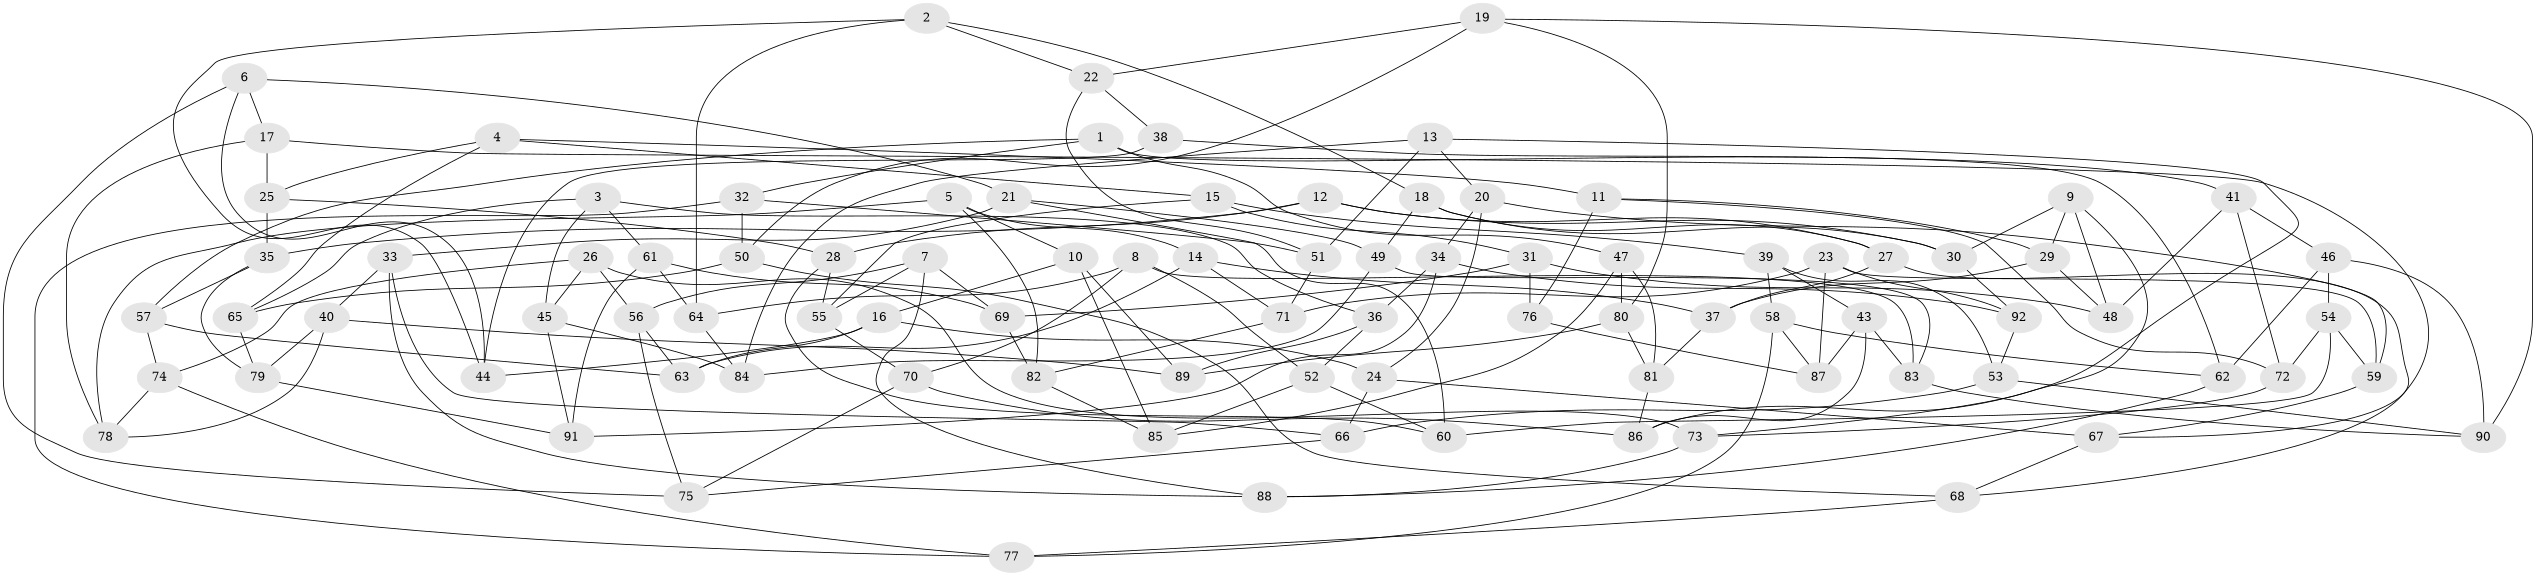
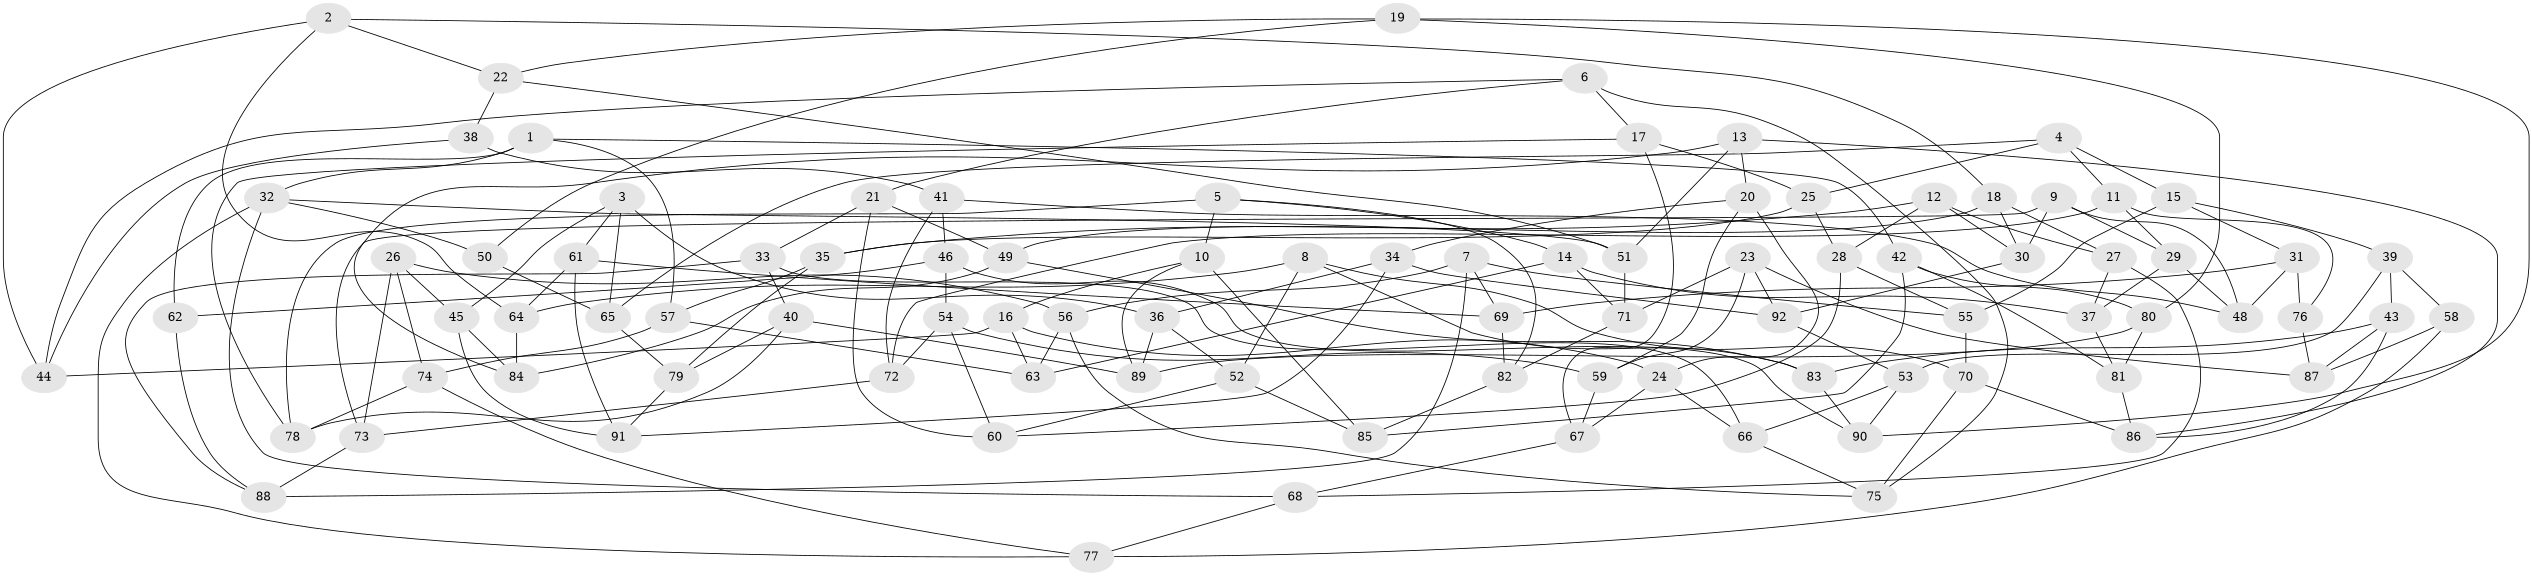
  graph {
    node [color=gray90 style=filled]
    1
    32
-   47
+   47 [label=42]
    57
    62
    51
    50
    77
    85
    80
    81
    63
    74
    88
    2
    18
    22
    44
    64
    30
    27
    49
    38
    84
    3
    36
    45
    61
    65
    52
    89
    91
    69
    79
    4
    11
    15
    25
    29
    72
    76
    55
    31
    39
    28
    35
    5
    10
    14
    78
    82
    16
    37
    71
    6
    17
    21
    75
    67
    33
    60
    7
    56
    70
    8
    83
    86
    90
    9
    48
    73
    n72 [label=92]
    24
    87
    12
    68
    13
    20
    34
    59
    43
    53
    58
    66
    19
    40
    41
    23
    26
    46
    54
    1 -- 32
    1 -- 47
    1 -- 57
    1 -- 62
    32 -- 51
    32 -- 50
    32 -- 77
    47 -- 85
    47 -- 80
    47 -- 81
    57 -- 63
    57 -- 74
    62 -- 88
    51 -- 71
    50 -- 65
-   50 -- 68
+   32 -- 68
    80 -- 81
    80 -- 89
    81 -- 86
    74 -- 77
    74 -- 78
    2 -- 18
    2 -- 22
    2 -- 44
    2 -- 64
    18 -- 30
    18 -- 27
    18 -- 49
    22 -- 51
    22 -- 38
    64 -- 84
    30 -- n72
    27 -- 37
    27 -- 68
    49 -- 84
    49 -- 83
    38 -- 44
    38 -- 41
    3 -- 36
    3 -- 45
    3 -- 61
    3 -- 65
    36 -- 52
    36 -- 89
    45 -- 84
    45 -- 91
    61 -- 64
    61 -- 91
    61 -- 69
    65 -- 79
    52 -- 85
    52 -- 60
    69 -- 82
    79 -- 91
    4 -- 65
    4 -- 11
    4 -- 15
    4 -- 25
    11 -- 29
    11 -- 72
    11 -- 76
    15 -- 55
    15 -- 31
    15 -- 39
    25 -- 28
    25 -- 35
    29 -- 37
    29 -- 48
    72 -- 73
    76 -- 87
    55 -- 70
    31 -- 69
    31 -- 76
    31 -- 48
    39 -- 43
    39 -- 53
    39 -- 58
    28 -- 55
    28 -- 60
    35 -- 57
    35 -- 79
    5 -- 10
    5 -- 14
    5 -- 78
    5 -- 82
    10 -- 85
    10 -- 89
    10 -- 16
    14 -- 63
    14 -- 37
    14 -- 71
    82 -- 85
    16 -- 63
    16 -- 44
    16 -- 24
    37 -- 81
    71 -- 82
    6 -- 44
    6 -- 17
    6 -- 21
    6 -- 75
    17 -- 25
    17 -- 78
    17 -- 67
    21 -- 49
    21 -- 33
    21 -- 60
    67 -- 68
    33 -- 88
    33 -- 66
    33 -- 40
    7 -- 88
    7 -- 69
    7 -- 55
    7 -- 56
    56 -- 63
    56 -- 75
    70 -- 75
    70 -- 86
    8 -- 64
    8 -- 52
    8 -- 70
    8 -- 83
    83 -- 90
    9 -- 30
    9 -- 29
    9 -- 48
    9 -- 73
    73 -- 88
    n72 -- 53
    24 -- 67
    24 -- 66
    12 -- 30
    12 -- 27
    12 -- 28
    12 -- 35
    68 -- 77
    13 -- 51
    13 -- 84
    13 -- 86
    13 -- 20
    20 -- 24
    20 -- 34
    20 -- 59
    34 -- 36
    34 -- 91
    34 -- n72
    59 -- 67
    43 -- 83
    43 -- 86
    43 -- 87
    53 -- 90
    53 -- 66
-   58 -- 62
    58 -- 77
    58 -- 87
    66 -- 75
    19 -- 50
    19 -- 80
    19 -- 22
    19 -- 90
    40 -- 89
    40 -- 79
    40 -- 78
    41 -- 72
    41 -- 48
    41 -- 46
    23 -- 71
    23 -- n72
    23 -- 87
    23 -- 59
    26 -- 74
    26 -- 45
    26 -- 56
    26 -- 73
    46 -- 62
    46 -- 90
    46 -- 54
    54 -- 72
    54 -- 60
    54 -- 59
  }
